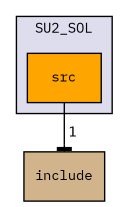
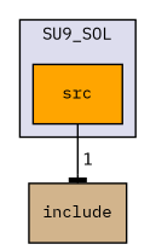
  digraph {
    compound=true
    fontname="IBM Plex Mono"
    node [fontname="IBM Plex Mono" fontsize=10 shape=box style=filled]
    n1 [fillcolor=orange label=src pencolor=black]
    n2 [label=include fillcolor=tan]
    subgraph cluster_1 {
      bgcolor="#ddddee"
      fontsize=10
-     label=SU2_SOL
+     label=SU9_SOL
      pencolor=black
      n1
    }
    n1 -> n2 [headlabel=1 labeldistance=1.5 labelfontname=Helvetica labelfontsize=10 arrowhead=tee fontname="IBM Plex Mono"]
  }
